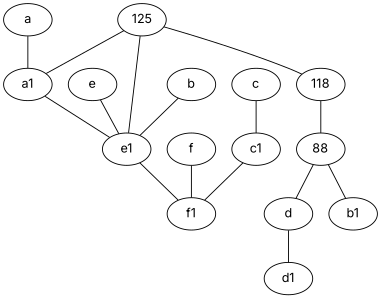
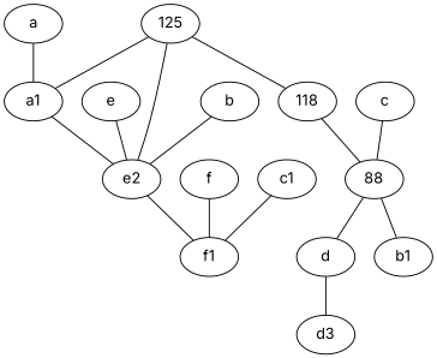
  graph {
    fontname=Inter
    node [fontname=Inter labelfontsize=50]
    edge [fontname=Inter]
    a
    a1
-   e1
+   e1 [label=e2]
    f1
    f
    e
    n7 [label=125]
    118
    88
    d
    b1
-   d1
+   d1 [label=d3]
    c
    c1
    b
    a -- a1
    a1 -- e1
    e1 -- f1
    f -- f1
    e -- e1
    n7 -- a1
    n7 -- e1
    n7 -- 118
    118 -- 88
    88 -- d
    88 -- b1
    d -- d1
-   c -- c1
+   c -- 88
    c1 -- f1
    b -- e1
  }
